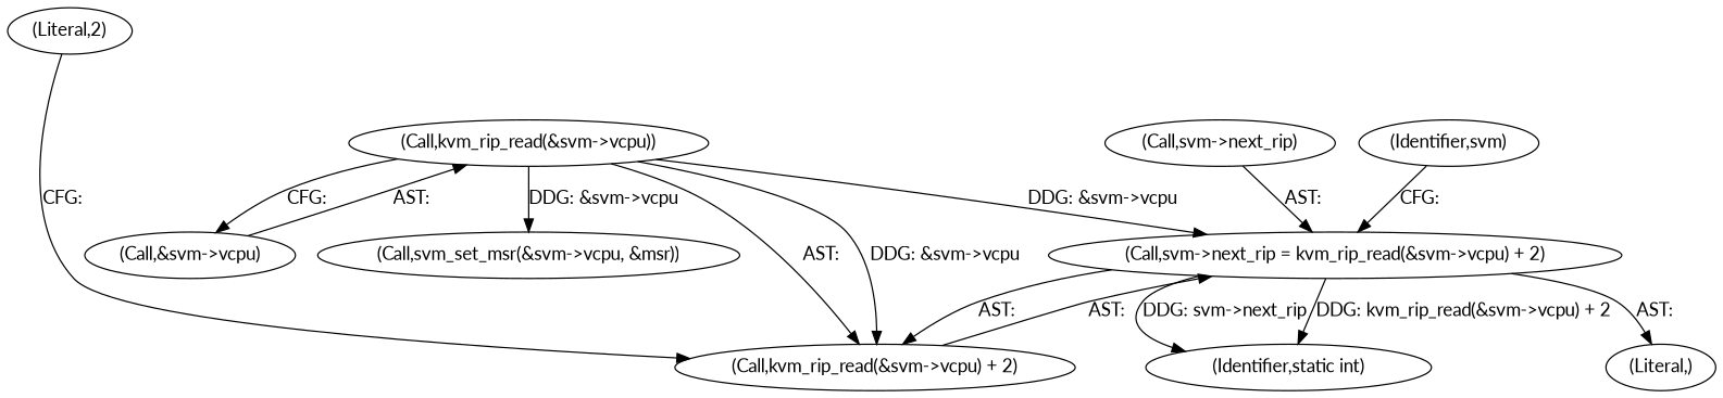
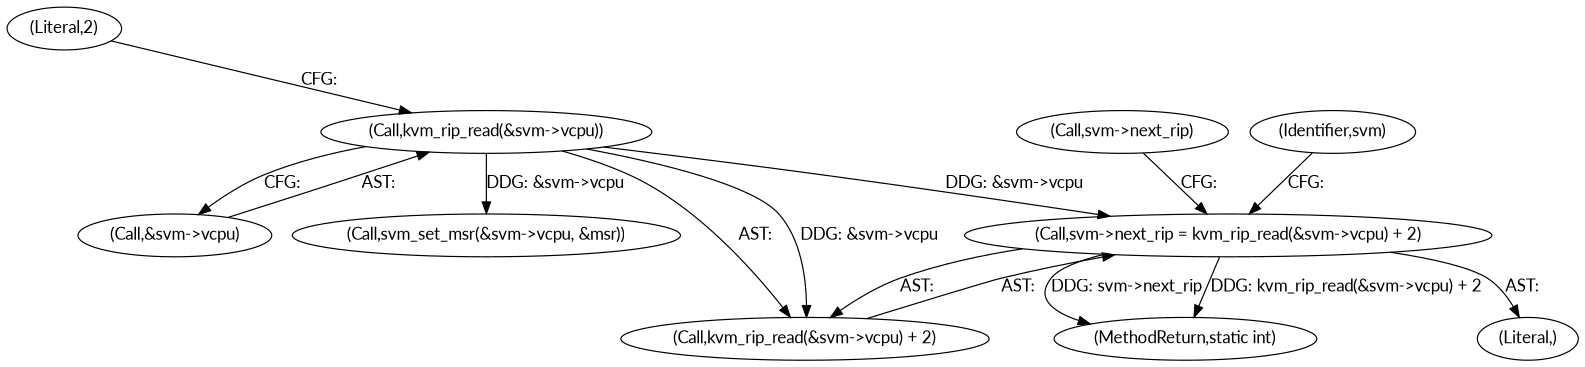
  digraph {
    fontname=Lato
    node [fontname=Lato]
    edge [fontname=Lato]
    n1 [label="(Call,svm->next_rip = kvm_rip_read(&svm->vcpu) + 2)"]
    n2 [label="(Call,kvm_rip_read(&svm->vcpu) + 2)"]
    n3 [label="(Literal,)"]
-   n4 [label="(Identifier,static int)"]
+   n4 [label="(MethodReturn,static int)"]
    n5 [label="(Call,kvm_rip_read(&svm->vcpu))"]
    n6 [label="(Call,&svm->vcpu)"]
    n7 [label="(Call,svm_set_msr(&svm->vcpu, &msr))"]
    n8 [label="(Literal,2)"]
    n9 [label="(Call,svm->next_rip)"]
    n10 [label="(Identifier,svm)"]
    n1 -> n2 [label="AST: "]
    n1 -> n3 [label="AST: "]
    n1 -> n4 [label="DDG: svm->next_rip"]
    n1 -> n4 [label="DDG: kvm_rip_read(&svm->vcpu) + 2"]
    n2 -> n1 [label="AST: "]
    n5 -> n1 [label="DDG: &svm->vcpu"]
    n5 -> n2 [label="AST: "]
    n5 -> n2 [label="DDG: &svm->vcpu"]
    n5 -> n6 [label="CFG: "]
    n5 -> n7 [label="DDG: &svm->vcpu"]
    n6 -> n5 [label="AST: "]
-   n8 -> n2 [label="CFG: "]
-   n9 -> n1 [label="AST: "]
+   n8 -> n5 [label="CFG: "]
+   n9 -> n1 [label="CFG: "]
    n10 -> n1 [label="CFG: "]
  }
